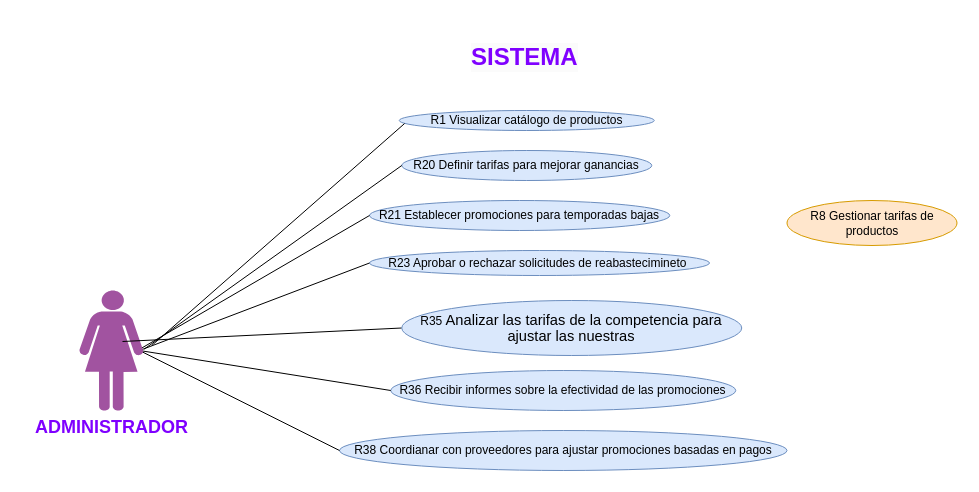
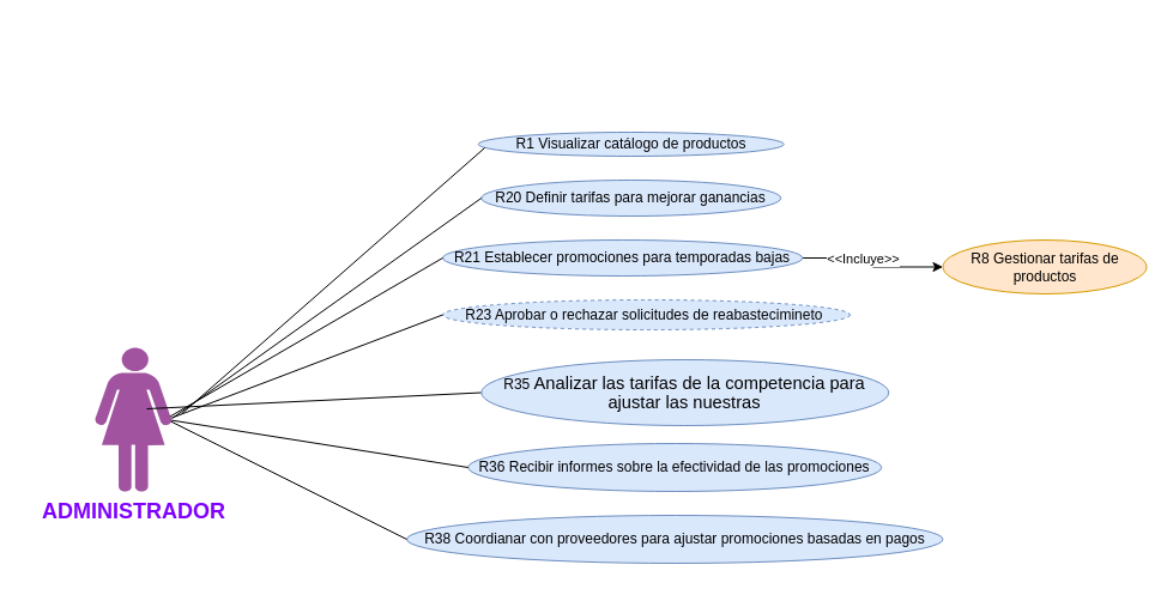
  <mxCell id="0" />
  <mxCell id="1" parent="0" />
  <mxCell id="2" value="&lt;h1&gt;&lt;font style=&quot;vertical-align: inherit;&quot;&gt;&lt;font style=&quot;vertical-align: inherit;&quot;&gt;&lt;font style=&quot;vertical-align: inherit;&quot;&gt;&lt;font style=&quot;vertical-align: inherit; font-size: 18px;&quot; color=&quot;#7f00ff&quot;&gt;ADMINISTRADOR&lt;/font&gt;&lt;/font&gt;&lt;/font&gt;&lt;/font&gt;&lt;/h1&gt;" style="text;html=1;align=center;verticalAlign=middle;resizable=0;points=[];autosize=1;strokeColor=none;fillColor=none;" vertex="1" parent="1"><mxGeometry x="20.75" y="390" width="180" height="70" as="geometry" /></mxCell>
- <mxCell id="3" value="&lt;h1 style=&quot;forced-color-adjust: none; color: rgb(0, 0, 0); font-family: Helvetica; font-style: normal; font-variant-ligatures: normal; font-variant-caps: normal; letter-spacing: normal; orphans: 2; text-align: center; text-indent: 0px; text-transform: none; widows: 2; word-spacing: 0px; -webkit-text-stroke-width: 0px; white-space: nowrap; background-color: rgb(251, 251, 251); text-decoration-thickness: initial; text-decoration-style: initial; text-decoration-color: initial;&quot;&gt;&lt;font style=&quot;forced-color-adjust: none; vertical-align: inherit;&quot;&gt;&lt;font style=&quot;forced-color-adjust: none; vertical-align: inherit;&quot;&gt;&lt;font style=&quot;forced-color-adjust: none; vertical-align: inherit;&quot;&gt;&lt;font color=&quot;#7f00ff&quot; style=&quot;forced-color-adjust: none; vertical-align: inherit;&quot;&gt;SISTEMA&lt;/font&gt;&lt;/font&gt;&lt;/font&gt;&lt;/font&gt;&lt;/h1&gt;" style="text;whiteSpace=wrap;html=1;" vertex="1" parent="1"><mxGeometry x="469" y="20" width="240" height="80" as="geometry" /></mxCell>
  <mxCell id="4" value="R1 Visualizar catálogo de productos" style="ellipse;whiteSpace=wrap;html=1;fillColor=#dae8fc;strokeColor=#6c8ebf;" vertex="1" parent="1"><mxGeometry x="398.75" y="110" width="255" height="20" as="geometry" /></mxCell>
  <mxCell id="5" value="" style="endArrow=none;html=1;rounded=0;exitX=1.025;exitY=0.5;exitDx=0;exitDy=0;exitPerimeter=0;entryX=0.021;entryY=0.65;entryDx=0;entryDy=0;entryPerimeter=0;" edge="1" parent="1" target="4"><mxGeometry width="50" height="50" relative="1" as="geometry"><mxPoint x="151.25" y="345" as="sourcePoint" /><mxPoint x="353" y="320" as="targetPoint" /></mxGeometry></mxCell>
  <mxCell id="6" value="R20 Definir tarifas para mejorar ganancias" style="ellipse;whiteSpace=wrap;html=1;fillColor=#dae8fc;strokeColor=#6c8ebf;" vertex="1" parent="1"><mxGeometry x="401.25" y="150" width="250" height="30" as="geometry" /></mxCell>
+ <mxCell id="7" value="" style="edgeStyle=orthogonalEdgeStyle;rounded=0;orthogonalLoop=1;jettySize=auto;html=1;" edge="1" parent="1" source="9" target="19"><mxGeometry relative="1" as="geometry" /></mxCell>
+ <mxCell id="8" value="&amp;lt;&amp;lt;Incluye&amp;gt;&amp;gt;" style="edgeLabel;html=1;align=center;verticalAlign=middle;resizable=0;points=[];" vertex="1" connectable="0" parent="7"><mxGeometry x="-0.693" y="4" relative="1" as="geometry"><mxPoint x="31" y="4" as="offset" /></mxGeometry></mxCell>
  <mxCell id="9" value="R21 Establecer promociones para temporadas bajas" style="ellipse;whiteSpace=wrap;html=1;fillColor=#dae8fc;strokeColor=#6c8ebf;" vertex="1" parent="1"><mxGeometry x="369" y="200" width="300.25" height="30" as="geometry" /></mxCell>
- <mxCell id="10" value="R23 Aprobar o rechazar solicitudes de reabastecimineto&amp;nbsp;" style="ellipse;whiteSpace=wrap;html=1;fillColor=#dae8fc;strokeColor=#6c8ebf;" vertex="1" parent="1"><mxGeometry x="369" y="250" width="340" height="25" as="geometry" /></mxCell>
+ <mxCell id="10" value="R23 Aprobar o rechazar solicitudes de reabastecimineto&amp;nbsp;" style="ellipse;whiteSpace=wrap;html=1;fillColor=#dae8fc;strokeColor=#6c8ebf;dashed=1;" vertex="1" parent="1"><mxGeometry x="369" y="250" width="340" height="25" as="geometry" /></mxCell>
  <mxCell id="11" value="R36 Recibir informes sobre la efectividad de las promociones" style="ellipse;whiteSpace=wrap;html=1;fillColor=#dae8fc;strokeColor=#6c8ebf;" vertex="1" parent="1"><mxGeometry x="390.25" y="370" width="345" height="40" as="geometry" /></mxCell>
  <mxCell id="12" value="R38 Coordianar con proveedores para ajustar promociones basadas en pagos" style="ellipse;whiteSpace=wrap;html=1;fillColor=#dae8fc;strokeColor=#6c8ebf;" vertex="1" parent="1"><mxGeometry x="339" y="430" width="447.5" height="40" as="geometry" /></mxCell>
  <mxCell id="13" value="" style="endArrow=none;html=1;rounded=0;exitX=0.941;exitY=0.528;exitDx=0;exitDy=0;exitPerimeter=0;entryX=0;entryY=0.5;entryDx=0;entryDy=0;" edge="1" parent="1" target="6"><mxGeometry width="50" height="50" relative="1" as="geometry"><mxPoint x="143.69" y="348.64" as="sourcePoint" /><mxPoint x="424" y="143" as="targetPoint" /></mxGeometry></mxCell>
  <mxCell id="14" value="" style="endArrow=none;html=1;rounded=0;exitX=0.915;exitY=0.519;exitDx=0;exitDy=0;exitPerimeter=0;entryX=0;entryY=0.5;entryDx=0;entryDy=0;" edge="1" parent="1" target="9"><mxGeometry width="50" height="50" relative="1" as="geometry"><mxPoint x="141.35" y="347.47" as="sourcePoint" /><mxPoint x="434" y="153" as="targetPoint" /></mxGeometry></mxCell>
  <mxCell id="15" value="" style="endArrow=none;html=1;rounded=0;entryX=0;entryY=0.5;entryDx=0;entryDy=0;" edge="1" parent="1" target="10"><mxGeometry width="50" height="50" relative="1" as="geometry"><mxPoint x="139" y="350" as="sourcePoint" /><mxPoint x="392" y="299" as="targetPoint" /></mxGeometry></mxCell>
  <mxCell id="16" value="" style="endArrow=none;html=1;rounded=0;entryX=0;entryY=0.5;entryDx=0;entryDy=0;" edge="1" parent="1" target="11"><mxGeometry width="50" height="50" relative="1" as="geometry"><mxPoint x="139" y="350" as="sourcePoint" /><mxPoint x="402" y="309" as="targetPoint" /></mxGeometry></mxCell>
  <mxCell id="17" value="" style="endArrow=none;html=1;rounded=0;entryX=0;entryY=0.5;entryDx=0;entryDy=0;" edge="1" parent="1" target="12"><mxGeometry width="50" height="50" relative="1" as="geometry"><mxPoint x="139" y="350" as="sourcePoint" /><mxPoint x="349" y="469" as="targetPoint" /></mxGeometry></mxCell>
  <mxCell id="18" value="" style="verticalLabelPosition=bottom;sketch=0;html=1;fillColor=#A153A0;verticalAlign=top;align=center;pointerEvents=1;shape=mxgraph.cisco_safe.design.actor_1;" vertex="1" parent="1"><mxGeometry x="79" y="290" width="63.5" height="120" as="geometry" /></mxCell>
  <mxCell id="19" value="R8 Gestionar tarifas de productos" style="ellipse;whiteSpace=wrap;html=1;fillColor=#ffe6cc;strokeColor=#d79b00;" vertex="1" parent="1"><mxGeometry x="786.5" y="200" width="170" height="45" as="geometry" /></mxCell>
  <mxCell id="20" value="" style="endArrow=none;html=1;rounded=0;entryX=0;entryY=0.5;entryDx=0;entryDy=0;exitX=0.92;exitY=0.508;exitDx=0;exitDy=0;exitPerimeter=0;" edge="1" parent="1" target="21"><mxGeometry width="50" height="50" relative="1" as="geometry"><mxPoint x="122" y="341" as="sourcePoint" /><mxPoint x="413" y="315" as="targetPoint" /></mxGeometry></mxCell>
  <mxCell id="21" value="R35&amp;nbsp;&lt;span style=&quot;font-size: 11pt; line-height: 107%; font-family: Calibri, sans-serif;&quot; lang=&quot;ES-CL&quot;&gt;Analizar las tarifas de la competencia para ajustar las nuestras&lt;/span&gt;" style="ellipse;whiteSpace=wrap;html=1;fillColor=#dae8fc;strokeColor=#6c8ebf;" vertex="1" parent="1"><mxGeometry x="401.25" y="300" width="340" height="55" as="geometry" /></mxCell>
